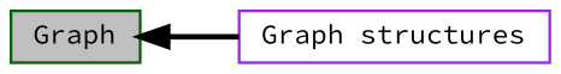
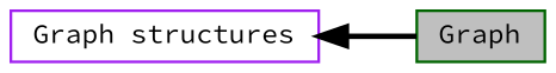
  digraph {
    rankdir=LR
    fontname="Source Code Pro"
    node [fontname="Source Code Pro" fontsize=10 shape=box style=filled]
    n1 [color=purple fillcolor=white height=0.2 label="Graph structures" width=0.4]
    n2 [color=darkgreen fillcolor=grey75 fontcolor=black height=0.2 label="Graph" width=0.4]
-   n2 -> n1 [dir=back fontname="Source Code Pro" fontsize=10 labelfontname=Helvetica labelfontsize=10 shape=plaintext style=bold]
+   n1 -> n2 [dir=back fontname="Source Code Pro" fontsize=10 labelfontname=Helvetica labelfontsize=10 shape=plaintext style=bold]
  }
